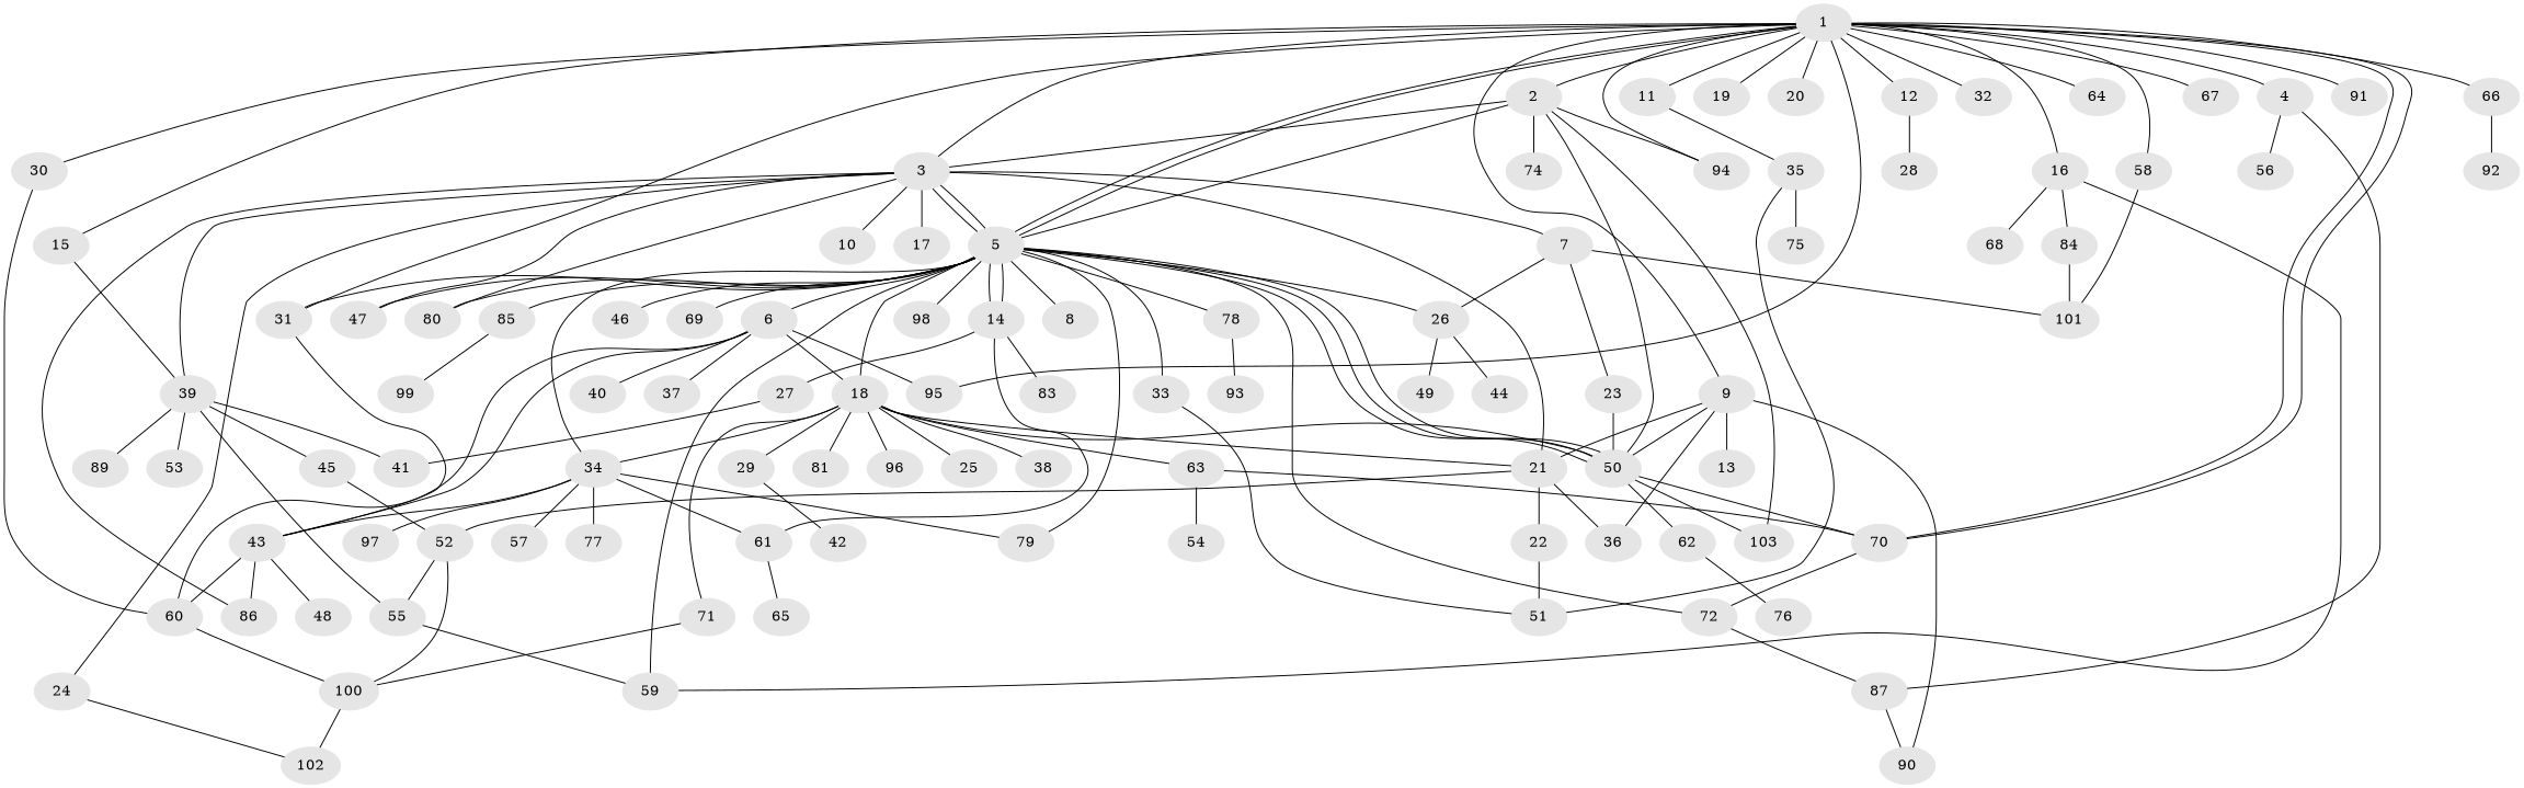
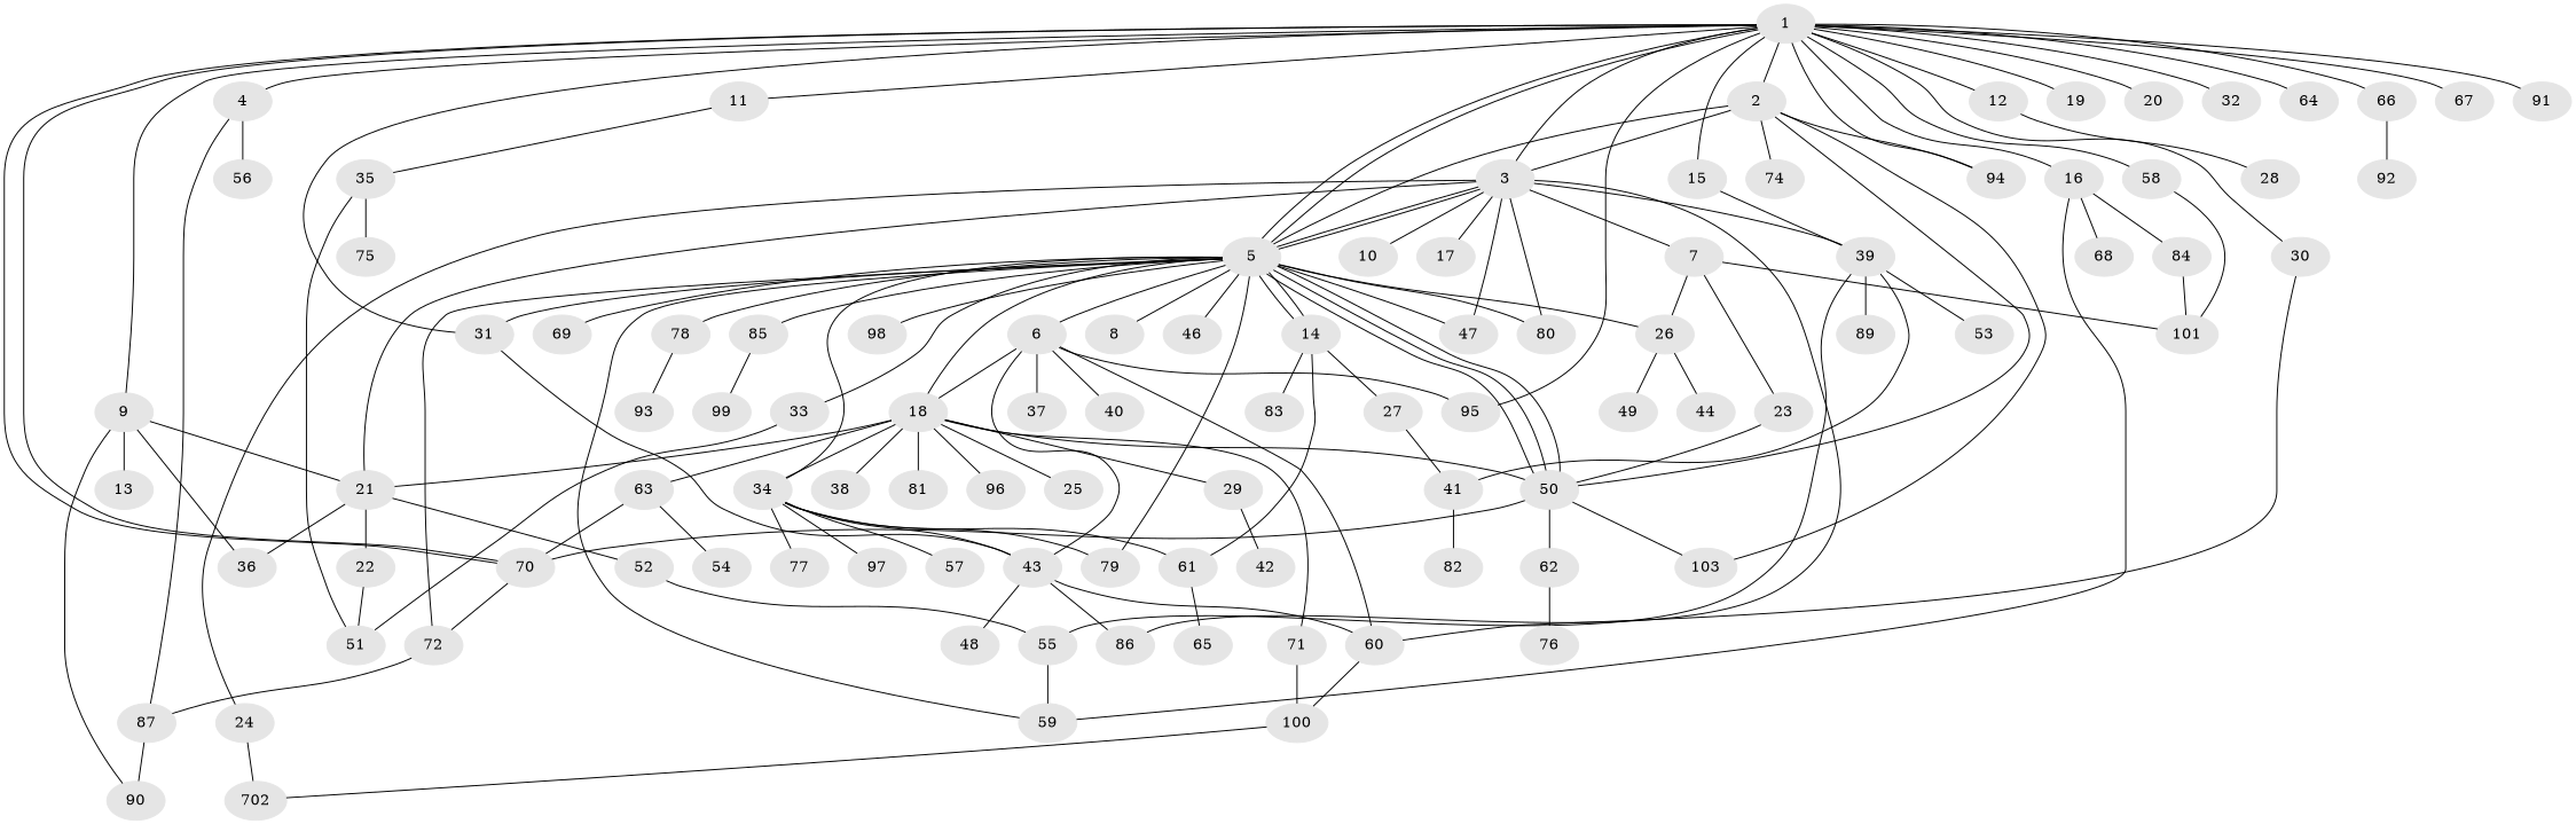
  graph {
    node [color=gray90 style=filled]
    1
    2
    3
    4
    5
    9
    11
    12
    15
    16
    19
    20
    30
    31
    32
    58
    64
    66
    67
    70
    91
    94
    95
    50
    74
    103
    7
    10
    17
    21
    24
    39
    47
    80
    86
    56
    87
    6
    8
    14
    18
    26
    33
    34
    46
    59
    69
    72
    78
    79
    85
    98
    13
    36
    90
    35
    28
    68
    84
    60
    43
    101
    92
    62
    23
    22
    52
-   102
+   102 [label=702]
    41
-   45
    53
    55
    89
    37
    40
    27
    61
    83
    25
    29
    38
    63
    71
    81
    96
    44
    49
    51
    57
    77
    97
    93
    99
    48
    100
    75
    65
    42
    54
+   82
    76
    1 -- 2
    1 -- 3
    1 -- 4
    1 -- 5
    1 -- 5
    1 -- 9
    1 -- 11
    1 -- 12
    1 -- 15
    1 -- 16
    1 -- 19
    1 -- 20
    1 -- 30
    1 -- 31
    1 -- 32
    1 -- 58
    1 -- 64
    1 -- 66
    1 -- 67
    1 -- 70
    1 -- 70
    1 -- 91
    1 -- 94
    1 -- 95
    2 -- 3
    2 -- 5
    2 -- 94
    2 -- 50
    2 -- 74
    2 -- 103
    3 -- 5
    3 -- 5
    3 -- 7
    3 -- 10
    3 -- 17
    3 -- 21
    3 -- 24
    3 -- 39
    3 -- 47
    3 -- 80
    3 -- 86
    4 -- 56
    4 -- 87
    5 -- 31
    5 -- 50
    5 -- 50
    5 -- 50
    5 -- 47
    5 -- 80
    5 -- 6
    5 -- 8
    5 -- 14
    5 -- 14
    5 -- 18
    5 -- 26
    5 -- 33
    5 -- 34
    5 -- 46
    5 -- 59
    5 -- 69
    5 -- 72
    5 -- 78
    5 -- 79
    5 -- 85
    5 -- 98
-   9 -- 50
    9 -- 21
    9 -- 13
    9 -- 36
    9 -- 90
    11 -- 35
    12 -- 28
    15 -- 39
    16 -- 59
    16 -- 68
    16 -- 84
    30 -- 60
    31 -- 43
    58 -- 101
    66 -- 92
    70 -- 72
    50 -- 70
    50 -- 103
    50 -- 62
    7 -- 26
    7 -- 101
    7 -- 23
    21 -- 36
    21 -- 22
    21 -- 52
    24 -- 102
    39 -- 41
-   39 -- 45
    39 -- 53
    39 -- 55
    39 -- 89
    87 -- 90
    6 -- 95
    6 -- 18
    6 -- 60
    6 -- 43
    6 -- 37
    6 -- 40
    14 -- 27
    14 -- 61
    14 -- 83
    18 -- 50
    18 -- 21
    18 -- 34
    18 -- 25
    18 -- 29
    18 -- 38
    18 -- 63
    18 -- 71
    18 -- 81
    18 -- 96
    26 -- 44
    26 -- 49
    33 -- 51
    34 -- 79
    34 -- 43
    34 -- 61
    34 -- 57
    34 -- 77
    34 -- 97
    72 -- 87
    78 -- 93
    85 -- 99
    35 -- 51
    35 -- 75
    84 -- 101
    60 -- 100
    43 -- 86
    43 -- 60
    43 -- 48
    62 -- 76
    23 -- 50
    22 -- 51
    52 -- 55
-   52 -- 100
-   45 -- 52
+   41 -- 82
    55 -- 59
    27 -- 41
    61 -- 65
    29 -- 42
    63 -- 70
    63 -- 54
    71 -- 100
    100 -- 102
  }
